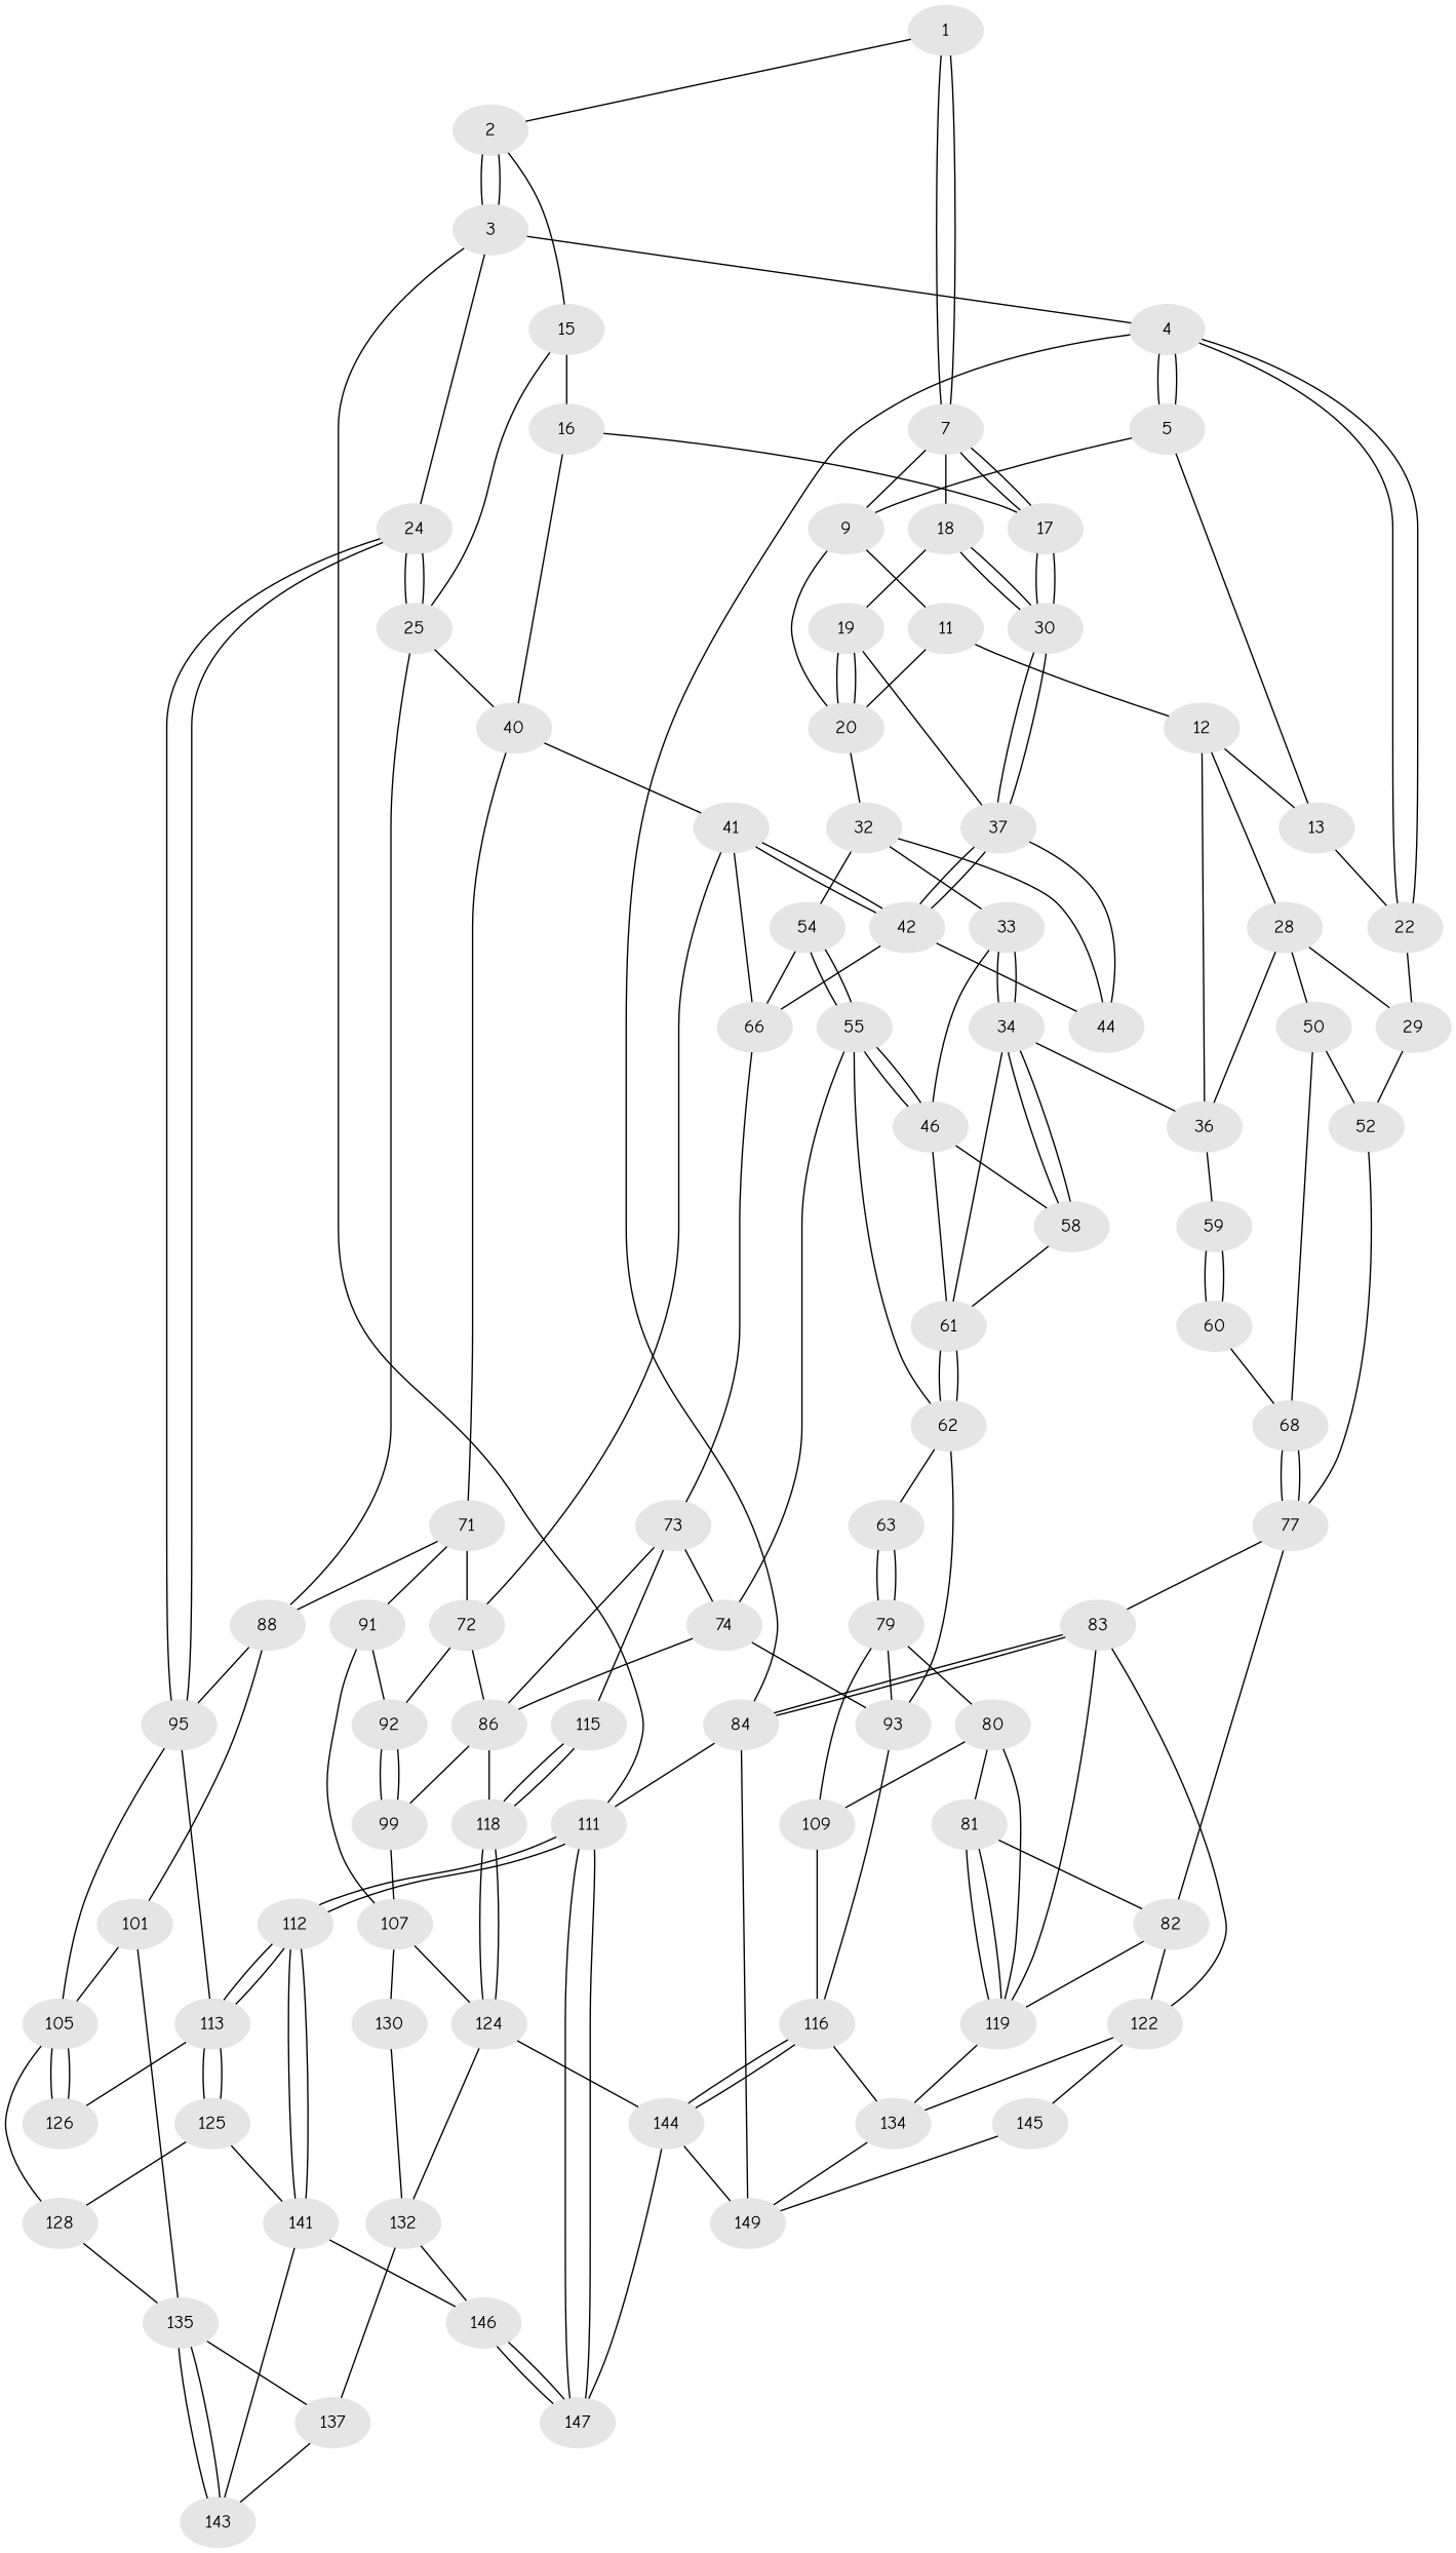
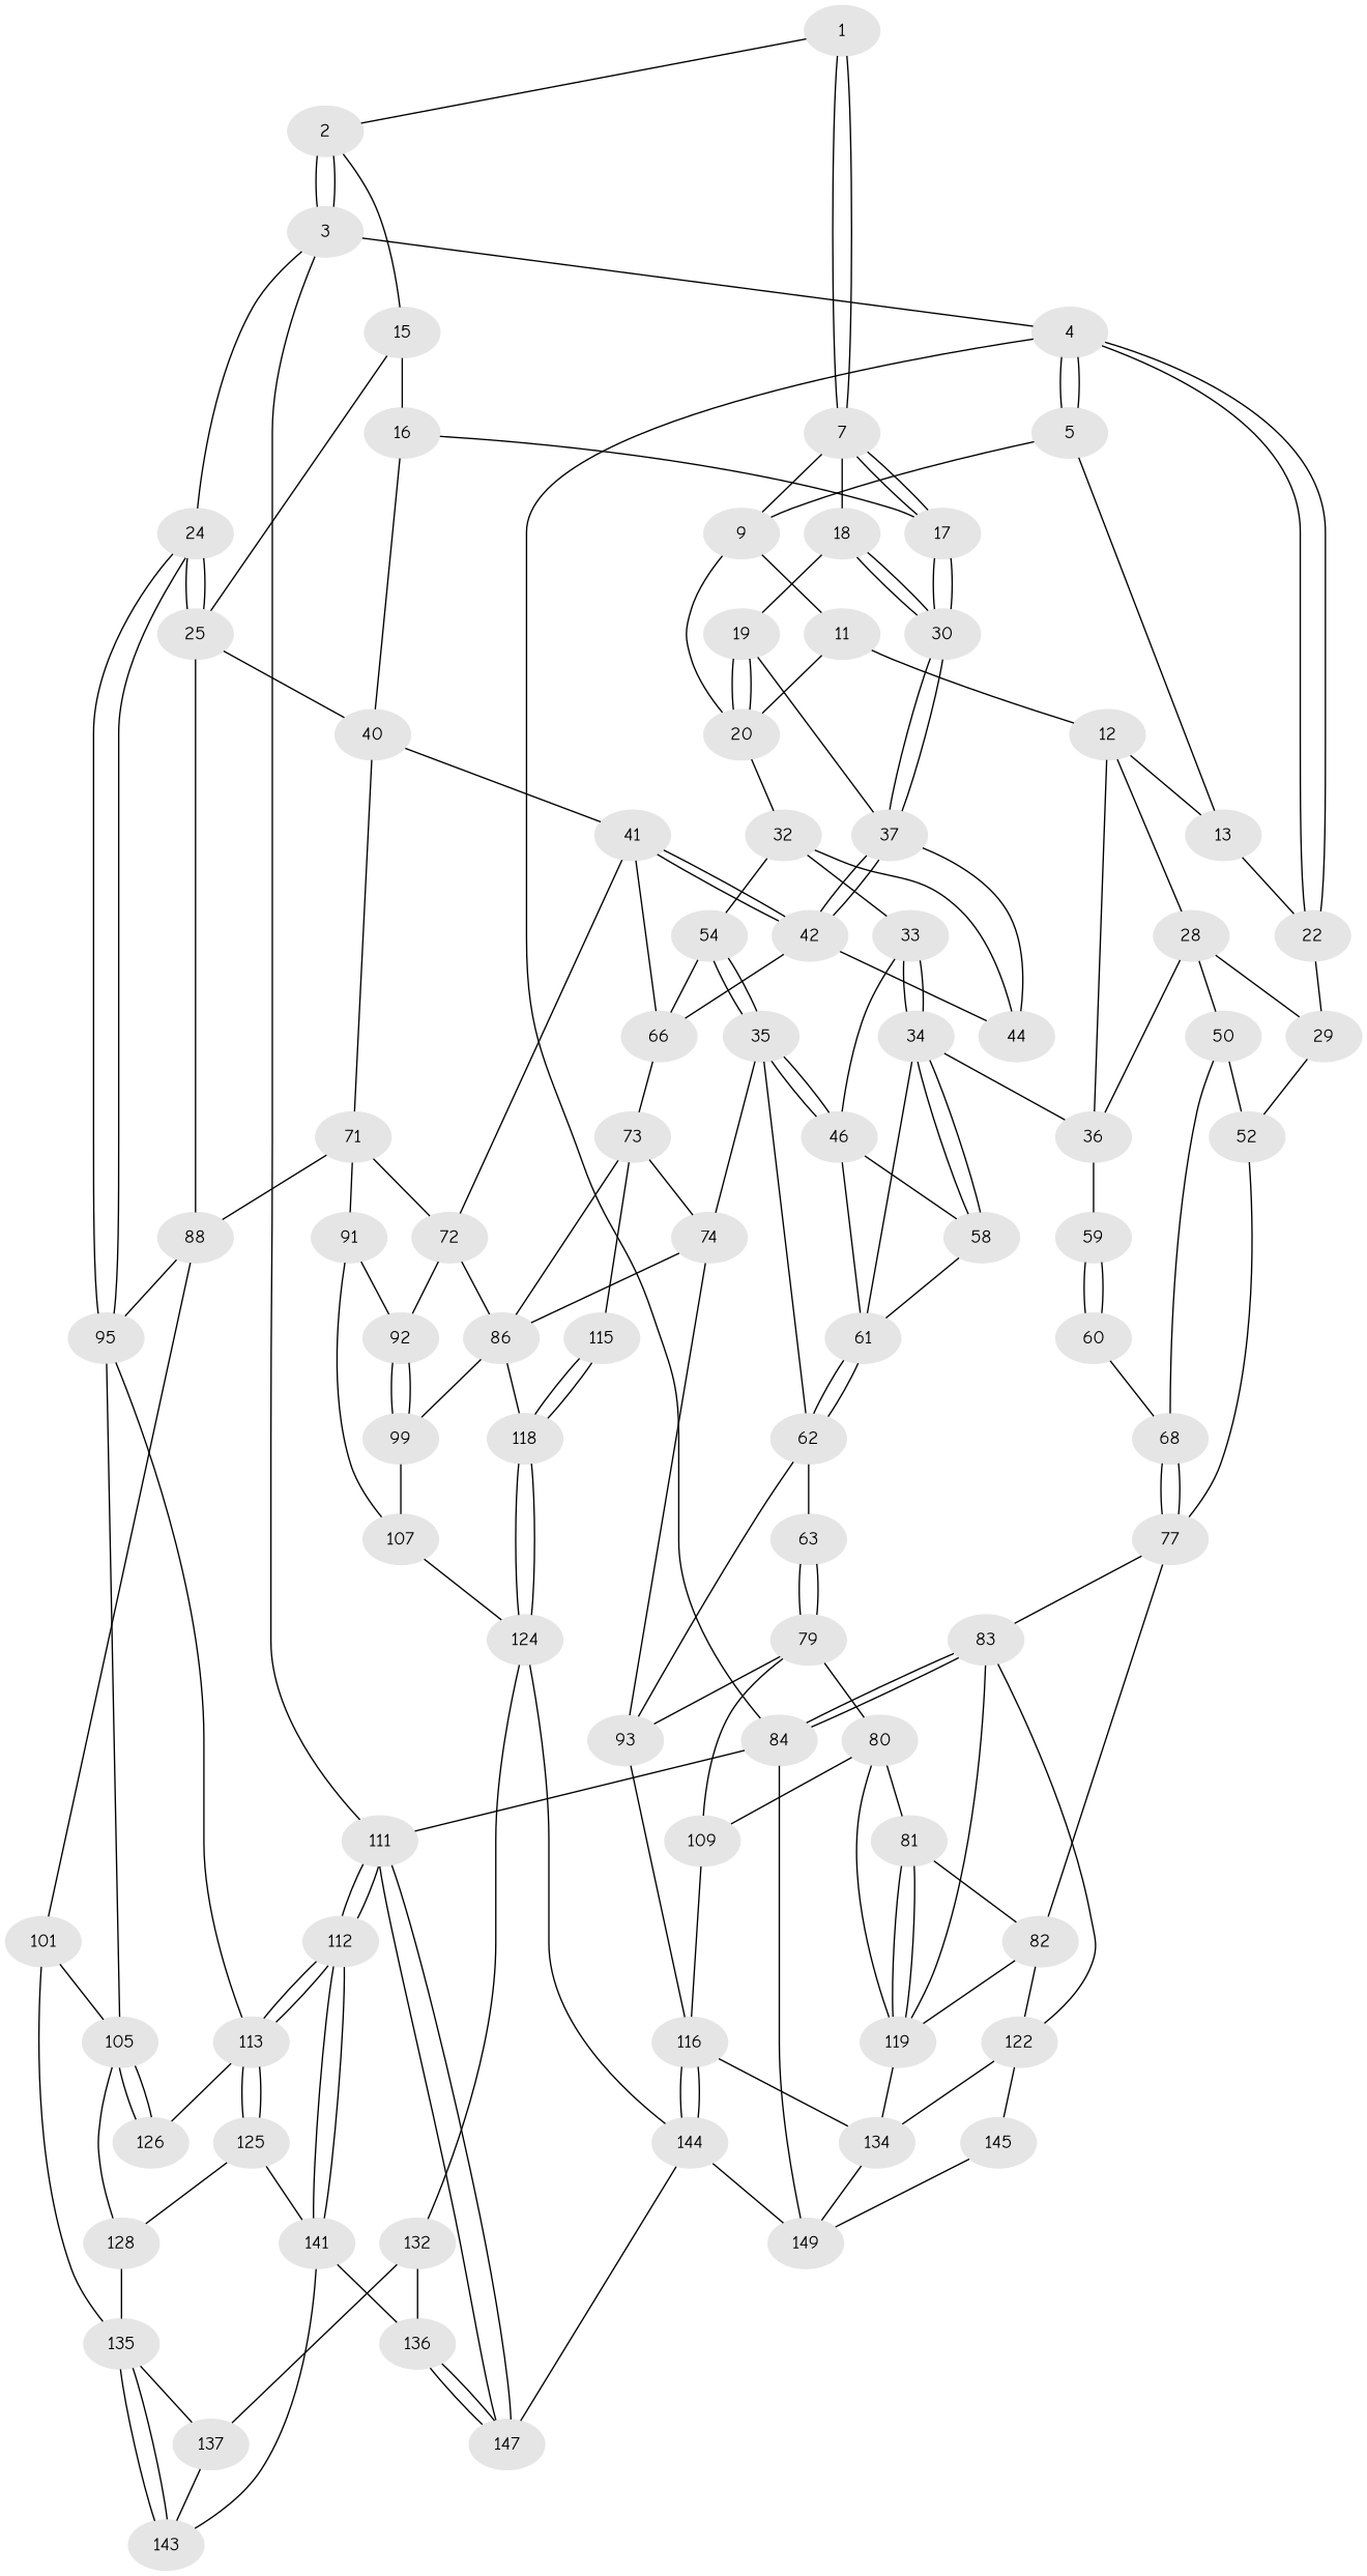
  graph {
    fontname="Comic Neue"
    node [color=gray90 fontname="Comic Neue" style=filled]
    edge [fontname="Comic Neue"]
    2 [super="+14"]
    1
    7 [super="+8"]
    3 [super="+21"]
    15 [super="+26"]
    9 [super="+10"]
    17
    18
    4
    24
    111
    16 [super="+39"]
    25 [super="+47"]
    5 [super="+6"]
    22 [super="+23"]
    84
    95 [super="+96"]
    112
    147
    13
    29 [super="+46"]
    149 [super="+150"]
    11
    20 [super="+31"]
    30
    19
    12 [super="+27"]
    32 [super="+43"]
    28 [super="+49"]
    36 [super="+53"]
    50 [super="+51"]
    59 [super="+64"]
    40 [super="+48"]
    88 [super="+89"]
    41 [super="+69"]
    71 [super="+90"]
    37 [super="+38"]
    44
    42 [super="+45"]
    33
    54
    52
    105 [super="+106"]
    113 [super="+114"]
    101 [super="+102"]
    68
    77 [super="+78"]
    34 [super="+35"]
    n49 [label=46 super="+57"]
    66 [super="+70"]
-   55 [super="+75"]
+   55 [super="+75" label=35]
    58
    61 [super="+65"]
    62 [super="+76"]
    60 [super="+67"]
    72 [super="+85"]
    91 [super="+104"]
    73 [super="+87"]
    86 [super="+100"]
    92
    82 [super="+121"]
    83 [super="+123"]
    74 [super="+97"]
    63
    93 [super="+98"]
    79 [super="+94"]
    116 [super="+117"]
    80 [super="+110"]
    109
    115
    107 [super="+108"]
    99
    118
    119 [super="+120"]
    122 [super="+140"]
    81
    134 [super="+139"]
    145
    124 [super="+133"]
    135 [super="+136"]
-   130 [super="+131"]
    144 [super="+148"]
    126
    128
    125 [super="+127"]
    137
    143
    132 [super="+138"]
    141 [super="+142"]
-   146
+   146 [label=136]
    2 -- 3 [weight=2]
    2 -- 3
    2 -- 15
    1 -- 2
    1 -- 7
    1 -- 7
    7 -- 9
    7 -- 17
    7 -- 17
    7 -- 18
    3 -- 4
    3 -- 24
    3 -- 111
    15 -- 16 [weight=2]
    15 -- 25
    9 -- 11
    9 -- 20
    17 -- 30
    17 -- 30
    18 -- 30
    18 -- 30
    18 -- 19
    4 -- 5
    4 -- 5
    4 -- 22
    4 -- 22
    4 -- 84
    24 -- 25
    24 -- 25
    24 -- 95
    24 -- 95
    111 -- 112
    111 -- 112
    111 -- 147
    111 -- 147
    16 -- 17
    16 -- 40
    25 -- 40
    25 -- 88
    5 -- 9
    5 -- 13
    22 -- 29 [weight=2]
    84 -- 111
    84 -- 149
    95 -- 105
    95 -- 113
    112 -- 113
    112 -- 113
    112 -- 141
    112 -- 141
    13 -- 22
    29 -- 52
    11 -- 20
    11 -- 12
    20 -- 32
    30 -- 37
    30 -- 37
    19 -- 20
    19 -- 20
    19 -- 37
    12 -- 13
    12 -- 28
    12 -- 36
    32 -- 44
    32 -- 33
    32 -- 54
    28 -- 29
    28 -- 36
    28 -- 50
    36 -- 59
    50 -- 52
    50 -- 68
    59 -- 60 [weight=2]
    59 -- 60
    40 -- 41
    40 -- 71
    88 -- 95
    88 -- 101
    41 -- 42
    41 -- 42
    41 -- 66
    41 -- 72
    71 -- 88
    71 -- 72
    71 -- 91
    37 -- 44
    37 -- 42
    37 -- 42
    42 -- 44
    42 -- 66
    33 -- 34
    33 -- 34
    33 -- n49
    54 -- 66
    54 -- 55
    54 -- 55
    52 -- 77
    105 -- 126
    105 -- 126
    105 -- 128
    113 -- 126
    113 -- 125
    113 -- 125
    101 -- 105
    101 -- 135
    68 -- 77
    68 -- 77
    77 -- 82
    77 -- 83
    34 -- 36
    34 -- 58
    34 -- 58
    34 -- 61
    n49 -- 58
    n49 -- 61
    66 -- 73
    55 -- n49
    55 -- n49
    55 -- 62
    55 -- 74
    58 -- 61
    61 -- 62
    61 -- 62
    62 -- 63
    62 -- 93
    60 -- 68
    72 -- 86
    72 -- 92
    91 -- 92
    91 -- 107
    73 -- 86
    73 -- 74
    73 -- 115
    86 -- 99
    86 -- 118
    92 -- 99
    92 -- 99
    82 -- 119
    82 -- 122
    83 -- 84
    83 -- 84
    83 -- 119
    83 -- 122
    74 -- 86
    74 -- 93
    63 -- 79
    63 -- 79
    93 -- 116
    79 -- 93
    79 -- 80
    79 -- 109
    116 -- 134
    116 -- 144
    116 -- 144
    80 -- 109
    80 -- 119
    80 -- 81
    109 -- 116
    115 -- 118
    115 -- 118
    107 -- 124
-   107 -- 130
    99 -- 107
    118 -- 124
    118 -- 124
    119 -- 134
    122 -- 134
    122 -- 145
    81 -- 82
    81 -- 119
    81 -- 119
    134 -- 149
    145 -- 149
    124 -- 144
    124 -- 132
    135 -- 137
    135 -- 143
    135 -- 143
-   130 -- 132
    144 -- 147
    144 -- 149
    128 -- 135
    125 -- 128
    125 -- 141
    137 -- 143
    132 -- 137
    132 -- 146
    141 -- 143
    141 -- 146
    146 -- 147
    146 -- 147
  }
